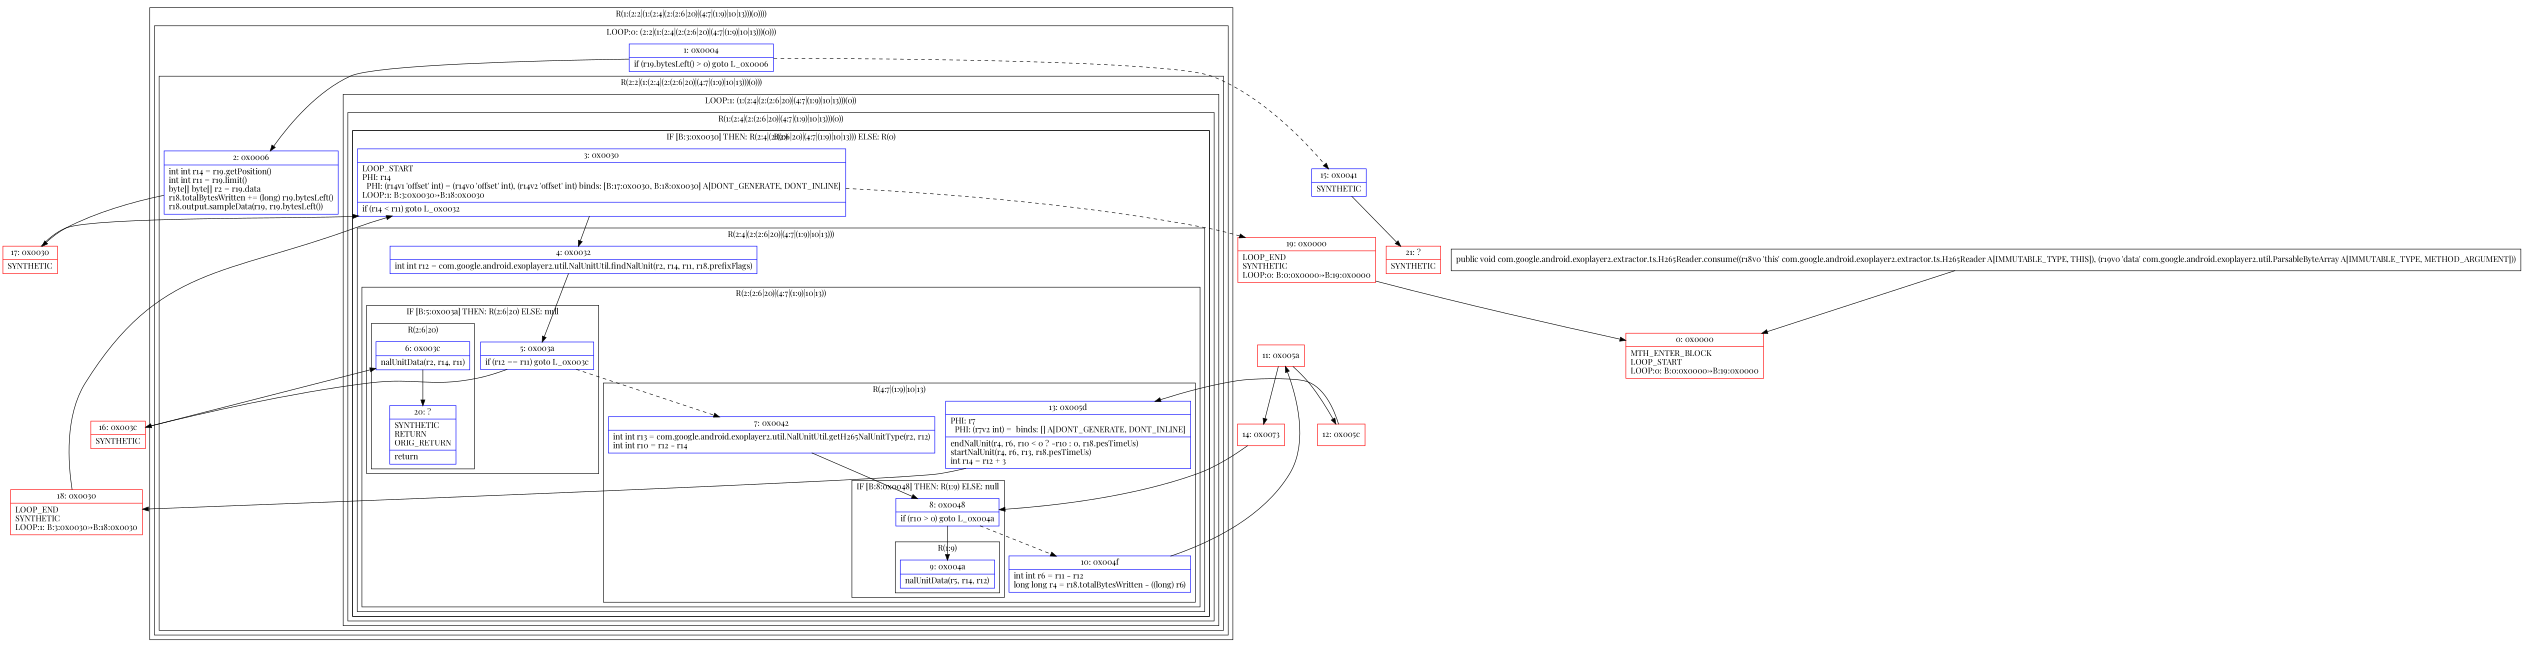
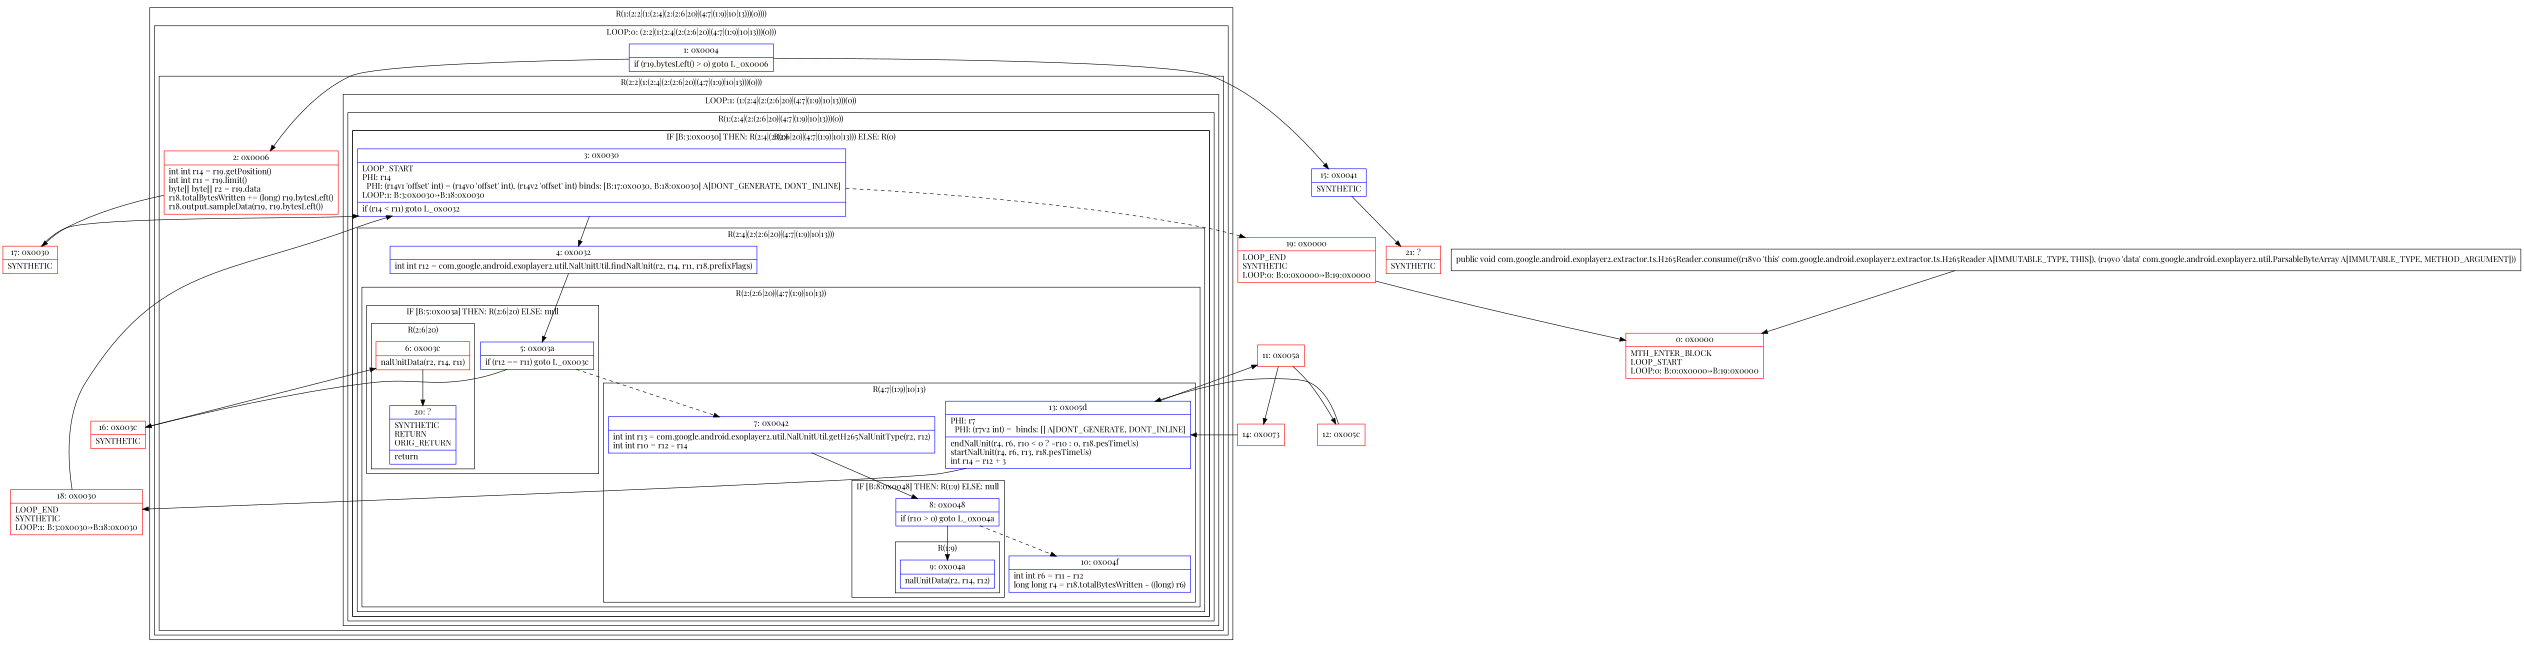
  digraph {
    fontname="Playfair Display"
    node [color=blue fontname="Playfair Display" shape=record]
    edge [fontname="Playfair Display"]
-   n1 [label="{6\:\ 0x003c|nalUnitData(r2, r14, r11)\l}"]
+   n1 [color=red label="{6\:\ 0x003c|nalUnitData(r2, r14, r11)\l}"]
    n2 [label="{20\:\ ?|SYNTHETIC\lRETURN\lORIG_RETURN\l|return\l}"]
    n3 [label="{5\:\ 0x003a|if (r12 == r11) goto L_0x003c\l}"]
-   n4 [label="{9\:\ 0x004a|nalUnitData(r5, r14, r12)\l}"]
+   n4 [label="{9\:\ 0x004a|nalUnitData(r2, r14, r12)\l}"]
    n5 [label="{8\:\ 0x0048|if (r10 \> 0) goto L_0x004a\l}"]
    n6 [label="{7\:\ 0x0042|int int r13 = com.google.android.exoplayer2.util.NalUnitUtil.getH265NalUnitType(r2, r12)\lint int r10 = r12 \- r14\l}"]
    n7 [label="{10\:\ 0x004f|int int r6 = r11 \- r12\llong long r4 = r18.totalBytesWritten \- ((long) r6)\l}"]
    n8 [label="{13\:\ 0x005d|PHI: r7 \l  PHI: (r7v2 int) =  binds: [] A[DONT_GENERATE, DONT_INLINE]\l|endNalUnit(r4, r6, r10 \< 0 ? \-r10 : 0, r18.pesTimeUs)\lstartNalUnit(r4, r6, r13, r18.pesTimeUs)\lint r14 = r12 + 3\l}"]
    n9 [label="{4\:\ 0x0032|int int r12 = com.google.android.exoplayer2.util.NalUnitUtil.findNalUnit(r2, r14, r11, r18.prefixFlags)\l}"]
    n10 [label="{3\:\ 0x0030|LOOP_START\lPHI: r14 \l  PHI: (r14v1 'offset' int) = (r14v0 'offset' int), (r14v2 'offset' int) binds: [B:17:0x0030, B:18:0x0030] A[DONT_GENERATE, DONT_INLINE]\lLOOP:1: B:3:0x0030\-\>B:18:0x0030\l|if (r14 \< r11) goto L_0x0032\l}"]
-   n11 [label="{2\:\ 0x0006|int int r14 = r19.getPosition()\lint int r11 = r19.limit()\lbyte[] byte[] r2 = r19.data\lr18.totalBytesWritten += (long) r19.bytesLeft()\lr18.output.sampleData(r19, r19.bytesLeft())\l}"]
+   n11 [color=red label="{2\:\ 0x0006|int int r14 = r19.getPosition()\lint int r11 = r19.limit()\lbyte[] byte[] r2 = r19.data\lr18.totalBytesWritten += (long) r19.bytesLeft()\lr18.output.sampleData(r19, r19.bytesLeft())\l}"]
    n12 [label="{1\:\ 0x0004|if (r19.bytesLeft() \> 0) goto L_0x0006\l}"]
    n13 [color=red label="{16\:\ 0x003c|SYNTHETIC\l}"]
    n14 [color=red label="{11\:\ 0x005a}"]
    n15 [color=red label="{18\:\ 0x0030|LOOP_END\lSYNTHETIC\lLOOP:1: B:3:0x0030\-\>B:18:0x0030\l}"]
    n16 [color=red label="{19\:\ 0x0000|LOOP_END\lSYNTHETIC\lLOOP:0: B:0:0x0000\-\>B:19:0x0000\l}"]
    n17 [color=red label="{17\:\ 0x0030|SYNTHETIC\l}"]
    n18 [label="{15\:\ 0x0041|SYNTHETIC\l}"]
    n19 [color=red label="{21\:\ ?|SYNTHETIC\l}"]
    n20 [color=red label="{0\:\ 0x0000|MTH_ENTER_BLOCK\lLOOP_START\lLOOP:0: B:0:0x0000\-\>B:19:0x0000\l}"]
    n21 [color=red label="{12\:\ 0x005c}"]
    n22 [color=red label="{14\:\ 0x0073}"]
    n23 [label="{public void com.google.android.exoplayer2.extractor.ts.H265Reader.consume((r18v0 'this' com.google.android.exoplayer2.extractor.ts.H265Reader A[IMMUTABLE_TYPE, THIS]), (r19v0 'data' com.google.android.exoplayer2.util.ParsableByteArray A[IMMUTABLE_TYPE, METHOD_ARGUMENT])) }" color=""]
    subgraph cluster_1 {
      label="R(1:(2:2|(1:(2:4|(2:(2:6|20)|(4:7|(1:9)|10|13)))(0))))"
      subgraph cluster_2 {
        label="LOOP:0: (2:2|(1:(2:4|(2:(2:6|20)|(4:7|(1:9)|10|13)))(0)))"
        n12
        subgraph cluster_3 {
          label="R(2:2|(1:(2:4|(2:(2:6|20)|(4:7|(1:9)|10|13)))(0)))"
          n11
          subgraph cluster_4 {
            label="LOOP:1: (1:(2:4|(2:(2:6|20)|(4:7|(1:9)|10|13)))(0))"
            subgraph cluster_5 {
              label="R(1:(2:4|(2:(2:6|20)|(4:7|(1:9)|10|13)))(0))"
              subgraph cluster_6 {
                label="IF [B:3:0x0030] THEN: R(2:4|(2:(2:6|20)|(4:7|(1:9)|10|13))) ELSE: R(0)"
                n10
                subgraph cluster_7 {
                  label="R(2:4|(2:(2:6|20)|(4:7|(1:9)|10|13)))"
                  n9
                  subgraph cluster_8 {
                    label="R(2:(2:6|20)|(4:7|(1:9)|10|13))"
                    subgraph cluster_9 {
                      label="IF [B:5:0x003a] THEN: R(2:6|20) ELSE: null"
                      n3
                      subgraph cluster_10 {
                        label="R(2:6|20)"
                        n1
                        n2
                      }
                    }
                    subgraph cluster_11 {
                      label="R(4:7|(1:9)|10|13)"
                      n6
                      n7
                      n8
                      subgraph cluster_12 {
                        label="IF [B:8:0x0048] THEN: R(1:9) ELSE: null"
                        n5
                        subgraph cluster_13 {
                          label="R(1:9)"
                          n4
                        }
                      }
                    }
                  }
                }
                subgraph cluster_14 {
                  label="R(0)"
                }
              }
            }
          }
        }
      }
    }
    n1 -> n2
    n3 -> n6 [style=dashed]
    n3 -> n13
    n5 -> n4
    n5 -> n7 [style=dashed]
    n6 -> n5
-   n7 -> n14
+   n8 -> n14
    n8 -> n15
    n9 -> n3
    n10 -> n9
    n10 -> n16 [style=dashed]
    n11 -> n17
    n12 -> n11
-   n12 -> n18 [style=dashed]
+   n12 -> n18 [style=solid]
    n13 -> n1
    n14 -> n21
    n14 -> n22
    n15 -> n10
    n16 -> n20
    n17 -> n10
    n18 -> n19
    n21 -> n8
-   n22 -> n5
+   n22 -> n8
    n23 -> n20
  }
